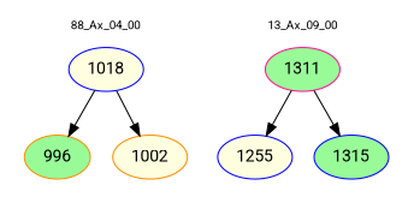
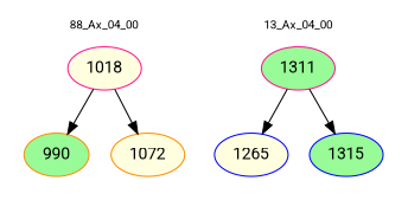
  digraph {
    fontname=Roboto
    node [color=deeppink fillcolor=lightyellow fontname=Roboto style=filled]
    edge [color=black fontname=Roboto]
-   n1 [color=blue label=1018]
-   n2 [color=darkorange fillcolor=palegreen label=996]
-   n3 [color=darkorange label=1002]
+   n1 [label=1018]
+   n2 [color=darkorange fillcolor=palegreen label=990]
+   n3 [color=darkorange label=1072]
    n4 [fillcolor=palegreen label=1311]
-   n5 [color=blue label=1255]
+   n5 [color=blue label=1265]
    n6 [color=blue fillcolor=palegreen label=1315]
    subgraph cluster_1 {
      color=white
      fontsize=10
      label="88_Ax_04_00"
      n1
      n2
      n3
    }
    subgraph cluster_2 {
      color=white
      fontsize=10
-     label="13_Ax_09_00"
+     label="13_Ax_04_00"
      n4
      n5
      n6
    }
    n1 -> n2
    n1 -> n3
    n4 -> n5
    n4 -> n6
  }
